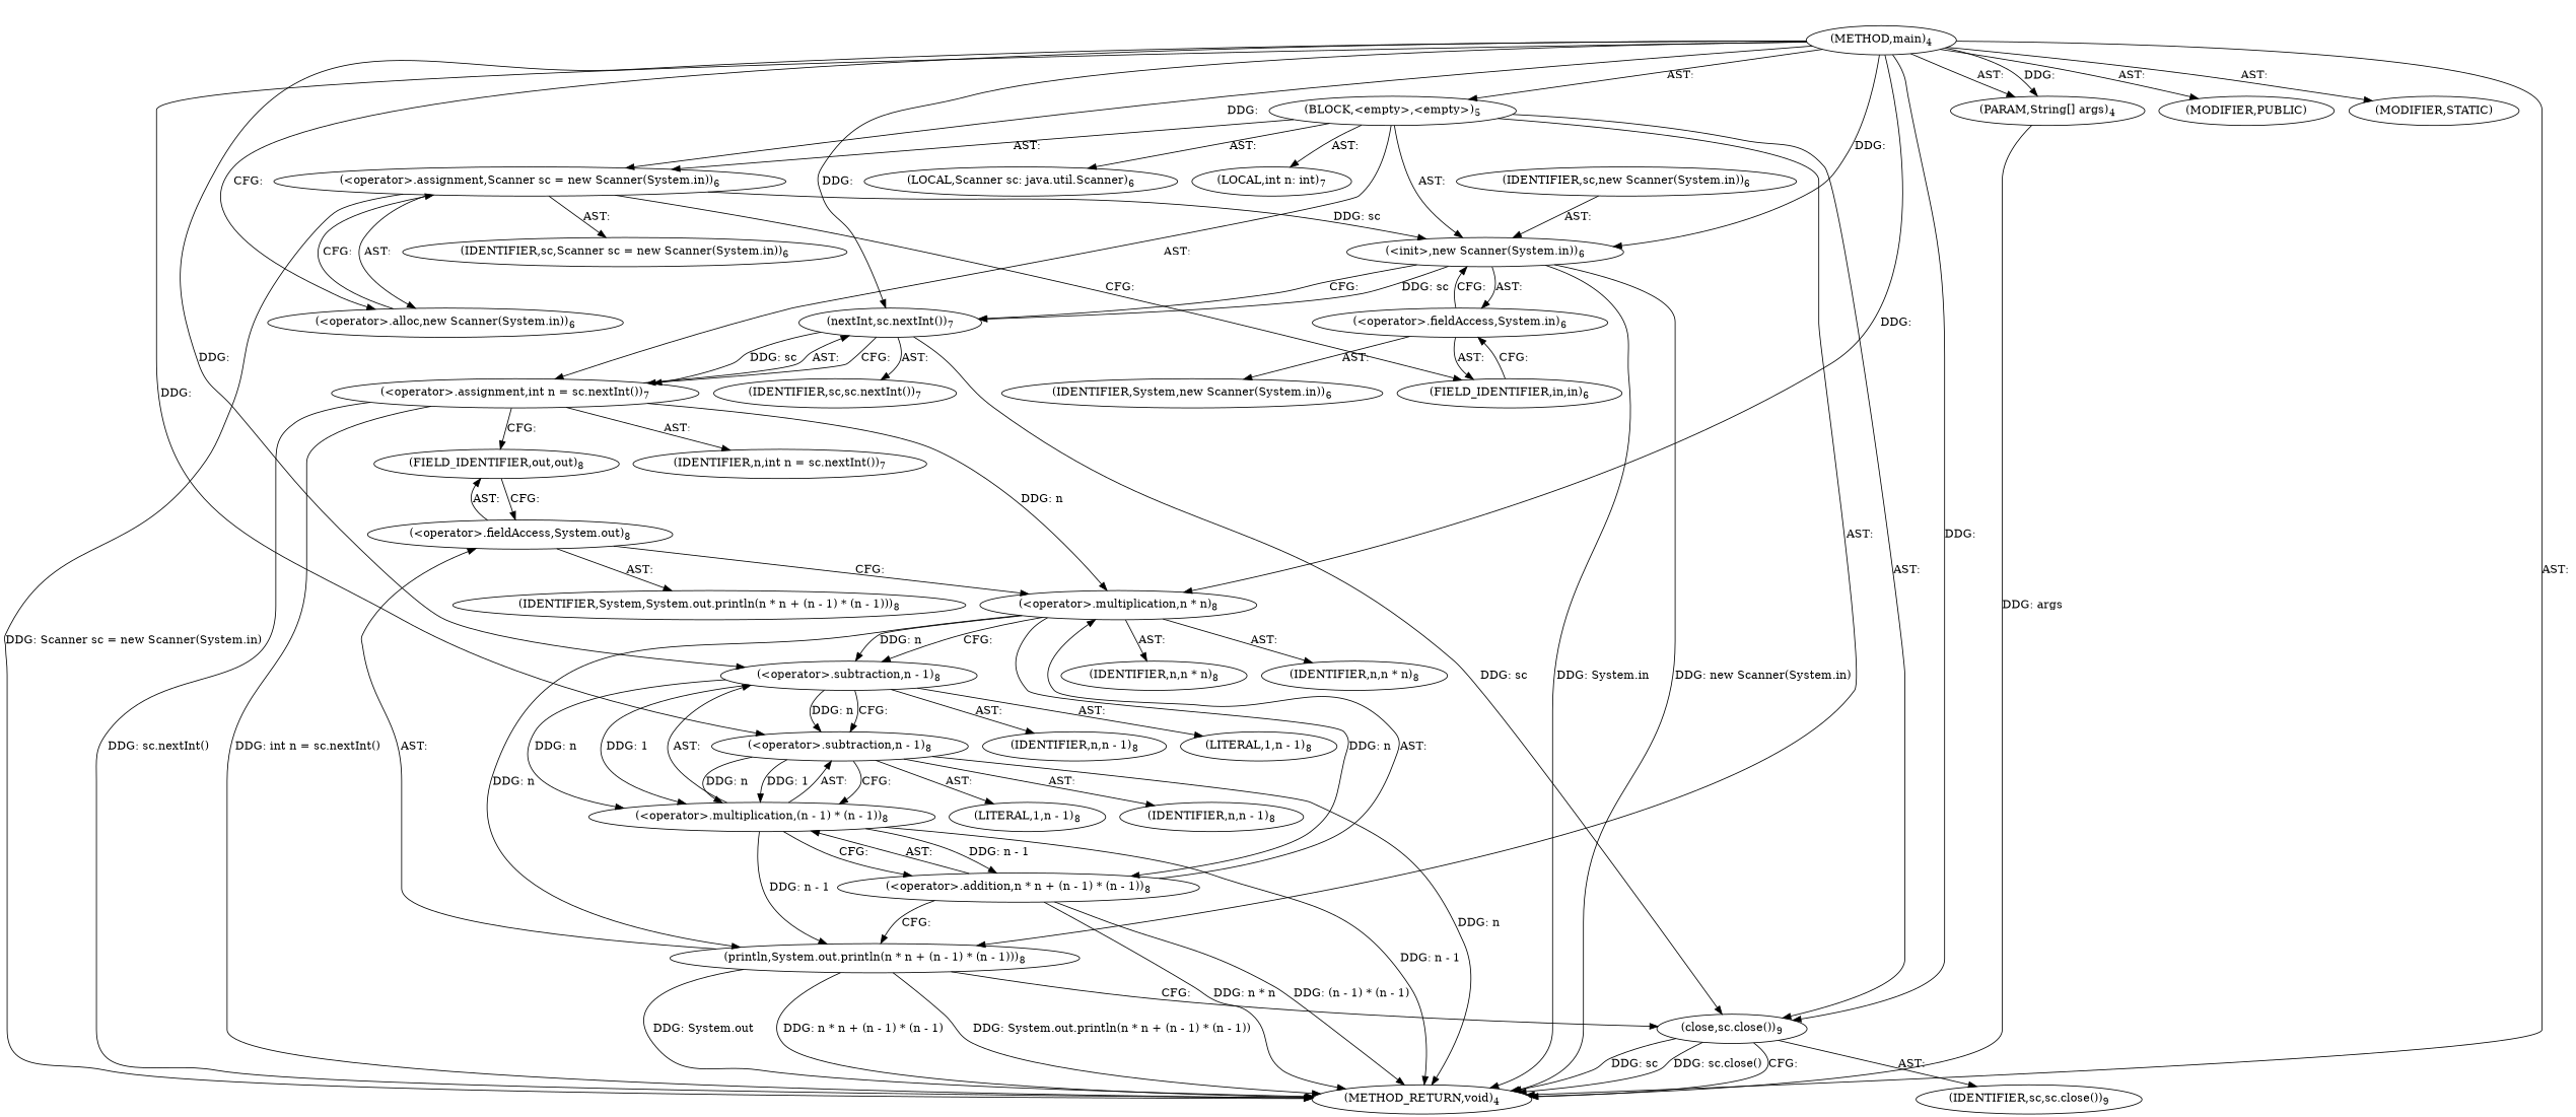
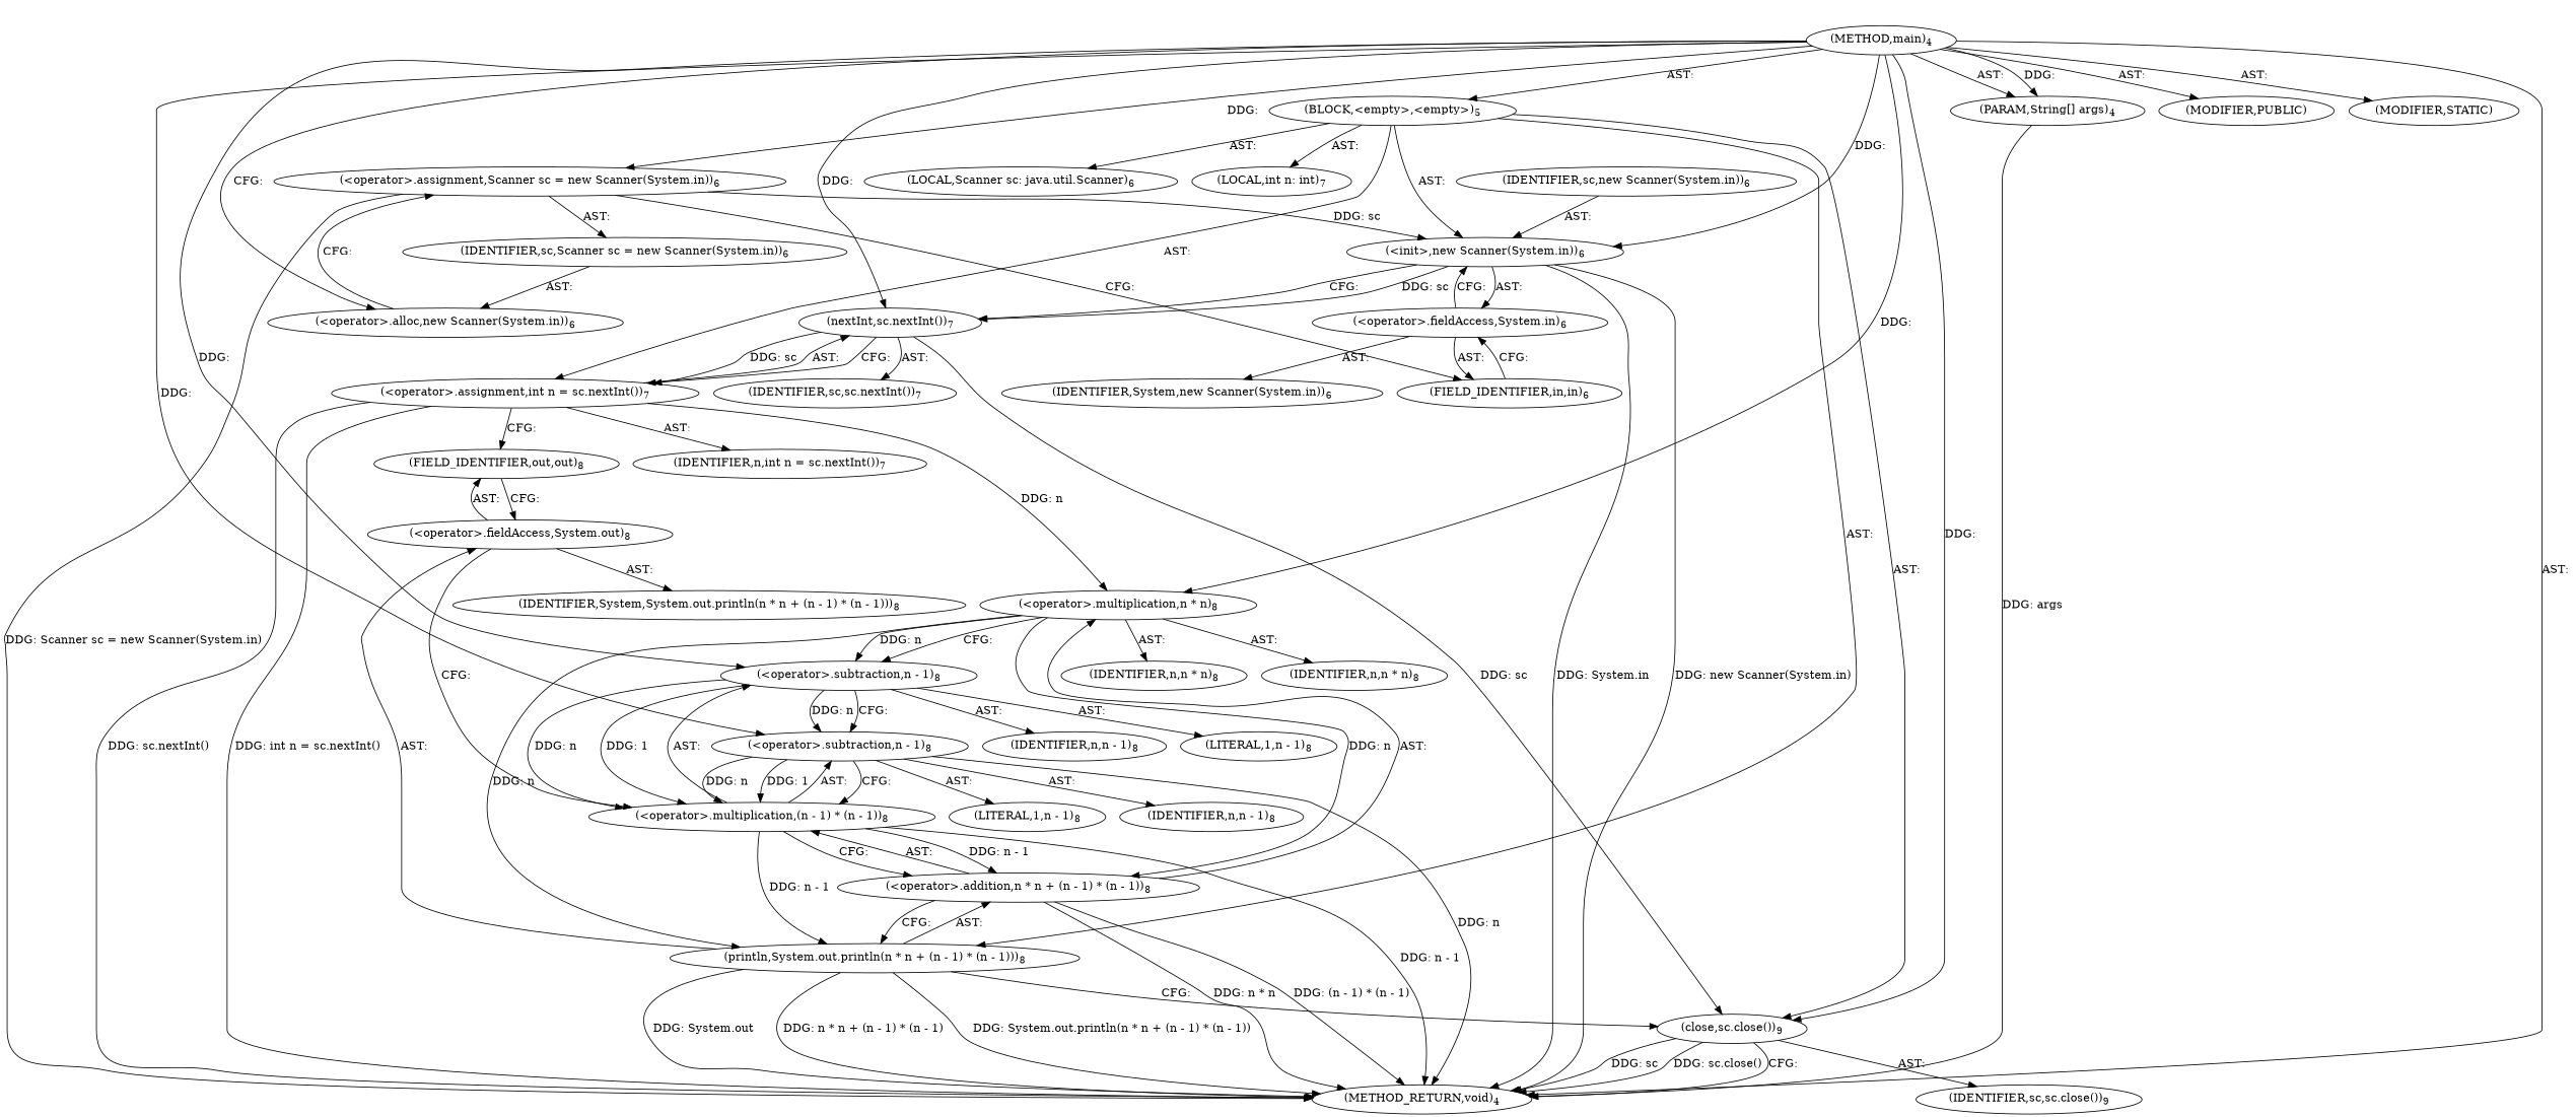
  digraph {
    n1 [label=<(METHOD,main)<SUB>4</SUB>>]
    n2 [label=<(PARAM,String[] args)<SUB>4</SUB>>]
    n3 [label=<(BLOCK,&lt;empty&gt;,&lt;empty&gt;)<SUB>5</SUB>>]
    n4 [label=<(&lt;operator&gt;.assignment,Scanner sc = new Scanner(System.in))<SUB>6</SUB>>]
    n5 [label=<(&lt;operator&gt;.alloc,new Scanner(System.in))<SUB>6</SUB>>]
    n6 [label=<(&lt;init&gt;,new Scanner(System.in))<SUB>6</SUB>>]
    n7 [label=<(nextInt,sc.nextInt())<SUB>7</SUB>>]
    n8 [label=<(&lt;operator&gt;.multiplication,n * n)<SUB>8</SUB>>]
    n9 [label=<(&lt;operator&gt;.subtraction,n - 1)<SUB>8</SUB>>]
    n10 [label=<(&lt;operator&gt;.subtraction,n - 1)<SUB>8</SUB>>]
    n11 [label=<(close,sc.close())<SUB>9</SUB>>]
    n12 [label=<(MODIFIER,PUBLIC)>]
    n13 [label=<(MODIFIER,STATIC)>]
    n14 [label=<(METHOD_RETURN,void)<SUB>4</SUB>>]
    n15 [label=<(LOCAL,Scanner sc: java.util.Scanner)<SUB>6</SUB>>]
    n16 [label=<(LOCAL,int n: int)<SUB>7</SUB>>]
    n17 [label=<(&lt;operator&gt;.assignment,int n = sc.nextInt())<SUB>7</SUB>>]
    n18 [label=<(println,System.out.println(n * n + (n - 1) * (n - 1)))<SUB>8</SUB>>]
    n19 [label=<(IDENTIFIER,sc,Scanner sc = new Scanner(System.in))<SUB>6</SUB>>]
    n20 [label=<(FIELD_IDENTIFIER,in,in)<SUB>6</SUB>>]
    n21 [label=<(&lt;operator&gt;.fieldAccess,System.in)<SUB>6</SUB>>]
    n22 [label=<(IDENTIFIER,sc,sc.nextInt())<SUB>7</SUB>>]
    n23 [label=<(&lt;operator&gt;.addition,n * n + (n - 1) * (n - 1))<SUB>8</SUB>>]
    n24 [label=<(IDENTIFIER,n,n * n)<SUB>8</SUB>>]
    n25 [label=<(IDENTIFIER,n,n * n)<SUB>8</SUB>>]
    n26 [label=<(&lt;operator&gt;.multiplication,(n - 1) * (n - 1))<SUB>8</SUB>>]
    n27 [label=<(IDENTIFIER,n,n - 1)<SUB>8</SUB>>]
    n28 [label=<(LITERAL,1,n - 1)<SUB>8</SUB>>]
    n29 [label=<(IDENTIFIER,n,n - 1)<SUB>8</SUB>>]
    n30 [label=<(LITERAL,1,n - 1)<SUB>8</SUB>>]
    n31 [label=<(IDENTIFIER,sc,sc.close())<SUB>9</SUB>>]
    n32 [label=<(IDENTIFIER,n,int n = sc.nextInt())<SUB>7</SUB>>]
    n33 [label=<(FIELD_IDENTIFIER,out,out)<SUB>8</SUB>>]
    n34 [label=<(&lt;operator&gt;.fieldAccess,System.out)<SUB>8</SUB>>]
    n35 [label=<(IDENTIFIER,sc,new Scanner(System.in))<SUB>6</SUB>>]
    n36 [label=<(IDENTIFIER,System,new Scanner(System.in))<SUB>6</SUB>>]
    n37 [label=<(IDENTIFIER,System,System.out.println(n * n + (n - 1) * (n - 1)))<SUB>8</SUB>>]
    n1 -> n2 [label="AST: "]
    n1 -> n2 [label="DDG: "]
    n1 -> n3 [label="AST: "]
    n1 -> n4 [label="DDG: "]
    n1 -> n5 [label="CFG: "]
    n1 -> n6 [label="DDG: "]
    n1 -> n7 [label="DDG: "]
    n1 -> n8 [label="DDG: "]
    n1 -> n9 [label="DDG: "]
    n1 -> n10 [label="DDG: "]
    n1 -> n11 [label="DDG: "]
    n1 -> n12 [label="AST: "]
    n1 -> n13 [label="AST: "]
    n1 -> n14 [label="AST: "]
    n2 -> n14 [label="DDG: args"]
-   n3 -> n4 [label="AST: "]
    n3 -> n6 [label="AST: "]
    n3 -> n11 [label="AST: "]
    n3 -> n15 [label="AST: "]
    n3 -> n16 [label="AST: "]
    n3 -> n17 [label="AST: "]
    n3 -> n18 [label="AST: "]
-   n4 -> n5 [label="AST: "]
+   n19 -> n5 [label="AST: "]
    n4 -> n6 [label="DDG: sc"]
    n4 -> n14 [label="DDG: Scanner sc = new Scanner(System.in)"]
    n4 -> n19 [label="AST: "]
    n4 -> n20 [label="CFG: "]
    n5 -> n4 [label="CFG: "]
    n6 -> n7 [label="CFG: "]
    n6 -> n7 [label="DDG: sc"]
    n6 -> n14 [label="DDG: System.in"]
    n6 -> n14 [label="DDG: new Scanner(System.in)"]
    n6 -> n21 [label="AST: "]
    n7 -> n11 [label="DDG: sc"]
    n7 -> n17 [label="CFG: "]
    n7 -> n17 [label="DDG: sc"]
    n7 -> n22 [label="AST: "]
    n8 -> n9 [label="CFG: "]
    n8 -> n9 [label="DDG: n"]
    n8 -> n18 [label="DDG: n"]
    n8 -> n23 [label="DDG: n"]
    n8 -> n24 [label="AST: "]
    n8 -> n25 [label="AST: "]
    n9 -> n10 [label="CFG: "]
    n9 -> n10 [label="DDG: n"]
    n9 -> n26 [label="DDG: n"]
    n9 -> n26 [label="DDG: 1"]
    n9 -> n27 [label="AST: "]
    n9 -> n28 [label="AST: "]
    n10 -> n14 [label="DDG: n"]
    n10 -> n26 [label="CFG: "]
    n10 -> n26 [label="DDG: n"]
    n10 -> n26 [label="DDG: 1"]
    n10 -> n29 [label="AST: "]
    n10 -> n30 [label="AST: "]
    n11 -> n14 [label="CFG: "]
    n11 -> n14 [label="DDG: sc"]
    n11 -> n14 [label="DDG: sc.close()"]
    n11 -> n31 [label="AST: "]
    n17 -> n7 [label="AST: "]
    n17 -> n8 [label="DDG: n"]
    n17 -> n14 [label="DDG: sc.nextInt()"]
    n17 -> n14 [label="DDG: int n = sc.nextInt()"]
    n17 -> n32 [label="AST: "]
    n17 -> n33 [label="CFG: "]
    n18 -> n11 [label="CFG: "]
    n18 -> n14 [label="DDG: System.out"]
    n18 -> n14 [label="DDG: n * n + (n - 1) * (n - 1)"]
    n18 -> n14 [label="DDG: System.out.println(n * n + (n - 1) * (n - 1))"]
+   n18 -> n23 [label="AST: "]
    n18 -> n34 [label="AST: "]
    n20 -> n21 [label="CFG: "]
    n21 -> n6 [label="CFG: "]
    n21 -> n20 [label="AST: "]
    n21 -> n36 [label="AST: "]
    n23 -> n8 [label="AST: "]
    n23 -> n14 [label="DDG: n * n"]
    n23 -> n14 [label="DDG: (n - 1) * (n - 1)"]
    n23 -> n18 [label="CFG: "]
    n23 -> n26 [label="AST: "]
    n26 -> n9 [label="AST: "]
    n26 -> n10 [label="AST: "]
    n26 -> n14 [label="DDG: n - 1"]
    n26 -> n18 [label="DDG: n - 1"]
    n26 -> n23 [label="CFG: "]
    n26 -> n23 [label="DDG: n - 1"]
    n33 -> n34 [label="CFG: "]
-   n34 -> n8 [label="CFG: "]
+   n34 -> n26 [label="CFG: "]
    n34 -> n33 [label="AST: "]
    n34 -> n37 [label="AST: "]
    n35 -> n6 [label="AST: "]
  }
